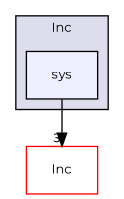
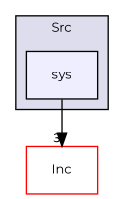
  digraph {
    compound=true
    fontname=Montserrat
    node [fontname=Montserrat fontsize=10 shape=box style=filled]
    n1 [fillcolor="#eeeeff" label=sys pencolor=black]
    n2 [color=red fillcolor=white label=Inc]
    subgraph cluster_1 {
      bgcolor="#ddddee"
      fontsize=10
-     label=Inc
+     label=Src
      pencolor=black
      n1
    }
    n1 -> n2 [headlabel=3 labeldistance=1.5 labelfontname=Helvetica labelfontsize=10 fontname=Montserrat]
  }
